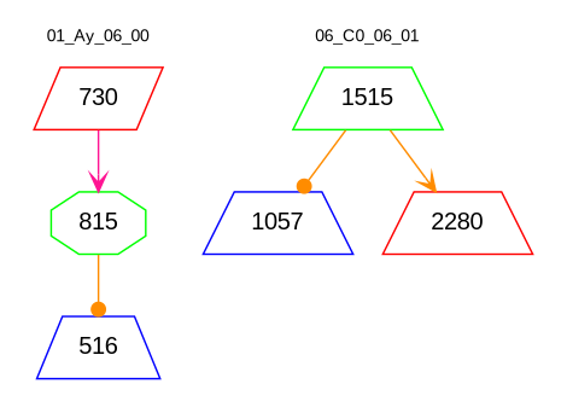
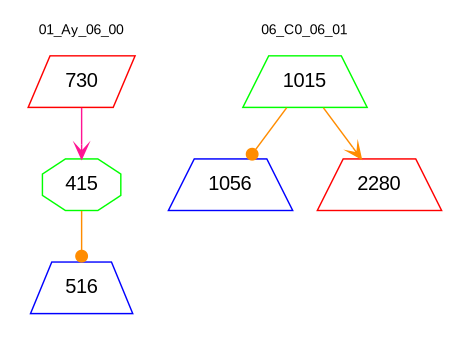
  digraph {
    fontname="Liberation Sans"
    node [color=green fontname="Liberation Sans" shape=trapezium]
    edge [arrowhead=dot color=darkorange fontname="Liberation Sans"]
-   n1 [label=815 shape=octagon]
+   n1 [label=415 shape=octagon]
    n2 [color=blue label=516]
    n3 [color=red label=730 shape=parallelogram]
-   n4 [label=1515]
-   n5 [color=blue label=1057]
+   n4 [label=1015]
+   n5 [color=blue label=1056]
    n6 [color=red label=2280]
    subgraph cluster_1 {
      color=white
      fontsize=10
      label="01_Ay_06_00"
      n1
      n2
      n3
    }
    subgraph cluster_2 {
      color=white
      fontsize=10
      label="06_C0_06_01"
      n4
      n5
      n6
    }
    n1 -> n2
    n3 -> n1 [arrowhead=vee color=deeppink]
    n4 -> n5
    n4 -> n6 [arrowhead=vee]
  }
